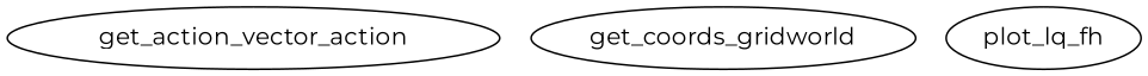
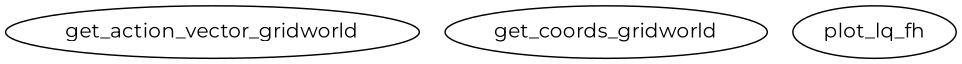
  digraph {
    fontname=Montserrat
    node [fontname=Montserrat]
-   get_action_vector_gridworld [label=get_action_vector_action]
+   get_action_vector_gridworld
    get_coords_gridworld
    plot_lq_fh
  }
